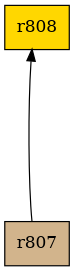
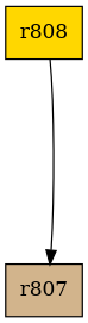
  digraph {
    rankdir=BT
    ranksep=2.0
    node [shape=record style=filled]
    n1 [fillcolor=tan label="{r807}"]
    n2 [fillcolor=gold label="{r808}"]
-   n1 -> n2
+   n2 -> n1
  }
